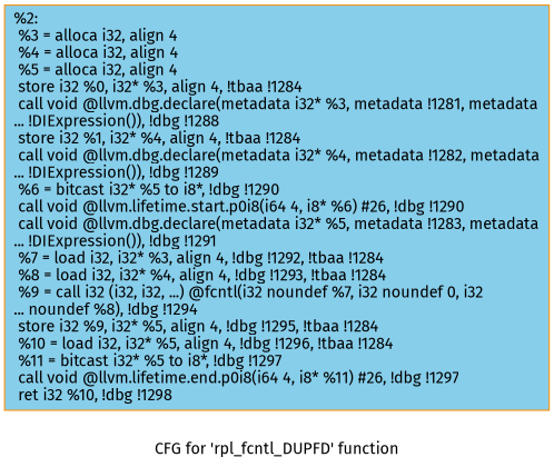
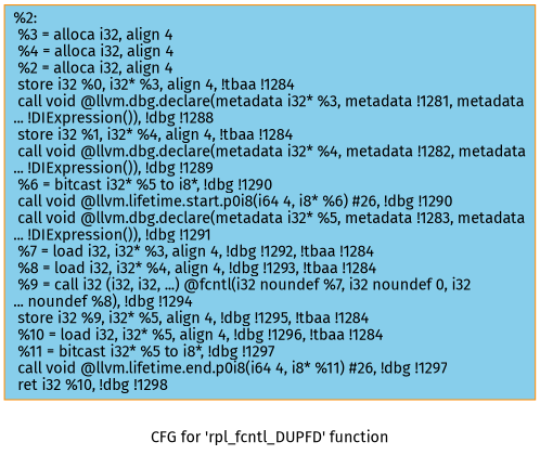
  digraph {
    label="CFG for 'rpl_fcntl_DUPFD' function"
    rankdir=LR
    fontname="Fira Sans"
-   n1 [color=darkorange fillcolor=skyblue label="{%2:\l  %3 = alloca i32, align 4\l  %4 = alloca i32, align 4\l  %5 = alloca i32, align 4\l  store i32 %0, i32* %3, align 4, !tbaa !1284\l  call void @llvm.dbg.declare(metadata i32* %3, metadata !1281, metadata\l... !DIExpression()), !dbg !1288\l  store i32 %1, i32* %4, align 4, !tbaa !1284\l  call void @llvm.dbg.declare(metadata i32* %4, metadata !1282, metadata\l... !DIExpression()), !dbg !1289\l  %6 = bitcast i32* %5 to i8*, !dbg !1290\l  call void @llvm.lifetime.start.p0i8(i64 4, i8* %6) #26, !dbg !1290\l  call void @llvm.dbg.declare(metadata i32* %5, metadata !1283, metadata\l... !DIExpression()), !dbg !1291\l  %7 = load i32, i32* %3, align 4, !dbg !1292, !tbaa !1284\l  %8 = load i32, i32* %4, align 4, !dbg !1293, !tbaa !1284\l  %9 = call i32 (i32, i32, ...) @fcntl(i32 noundef %7, i32 noundef 0, i32\l... noundef %8), !dbg !1294\l  store i32 %9, i32* %5, align 4, !dbg !1295, !tbaa !1284\l  %10 = load i32, i32* %5, align 4, !dbg !1296, !tbaa !1284\l  %11 = bitcast i32* %5 to i8*, !dbg !1297\l  call void @llvm.lifetime.end.p0i8(i64 4, i8* %11) #26, !dbg !1297\l  ret i32 %10, !dbg !1298\l}" shape=record style=filled fontname="Fira Sans"]
+   n1 [color=darkorange fillcolor=skyblue label="{%2:\l  %3 = alloca i32, align 4\l  %4 = alloca i32, align 4\l  %2 = alloca i32, align 4\l  store i32 %0, i32* %3, align 4, !tbaa !1284\l  call void @llvm.dbg.declare(metadata i32* %3, metadata !1281, metadata\l... !DIExpression()), !dbg !1288\l  store i32 %1, i32* %4, align 4, !tbaa !1284\l  call void @llvm.dbg.declare(metadata i32* %4, metadata !1282, metadata\l... !DIExpression()), !dbg !1289\l  %6 = bitcast i32* %5 to i8*, !dbg !1290\l  call void @llvm.lifetime.start.p0i8(i64 4, i8* %6) #26, !dbg !1290\l  call void @llvm.dbg.declare(metadata i32* %5, metadata !1283, metadata\l... !DIExpression()), !dbg !1291\l  %7 = load i32, i32* %3, align 4, !dbg !1292, !tbaa !1284\l  %8 = load i32, i32* %4, align 4, !dbg !1293, !tbaa !1284\l  %9 = call i32 (i32, i32, ...) @fcntl(i32 noundef %7, i32 noundef 0, i32\l... noundef %8), !dbg !1294\l  store i32 %9, i32* %5, align 4, !dbg !1295, !tbaa !1284\l  %10 = load i32, i32* %5, align 4, !dbg !1296, !tbaa !1284\l  %11 = bitcast i32* %5 to i8*, !dbg !1297\l  call void @llvm.lifetime.end.p0i8(i64 4, i8* %11) #26, !dbg !1297\l  ret i32 %10, !dbg !1298\l}" shape=record style=filled fontname="Fira Sans"]
  }
